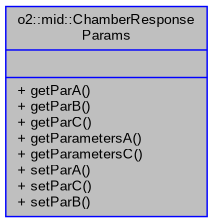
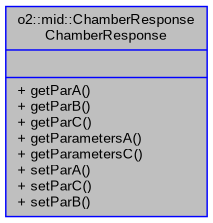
  digraph {
    fontname="Liberation Sans"
-   n1 [color=blue fillcolor=grey75 fontcolor=black fontname="Liberation Sans" fontsize=10 height=0.2 label="{o2::mid::ChamberResponse\lParams\n||+ getParA()\l+ getParB()\l+ getParC()\l+ getParametersA()\l+ getParametersC()\l+ setParA()\l+ setParC()\l+ setParB()\l}" shape=record style=filled width=0.4]
+   n1 [color=blue fillcolor=grey75 fontcolor=black fontname="Liberation Sans" fontsize=10 height=0.2 label="{o2::mid::ChamberResponse\lChamberResponse\n||+ getParA()\l+ getParB()\l+ getParC()\l+ getParametersA()\l+ getParametersC()\l+ setParA()\l+ setParC()\l+ setParB()\l}" shape=record style=filled width=0.4]
  }
